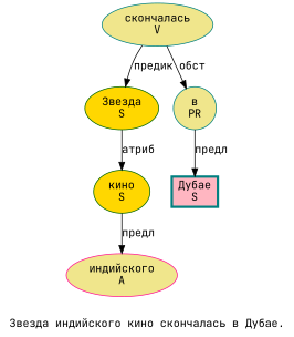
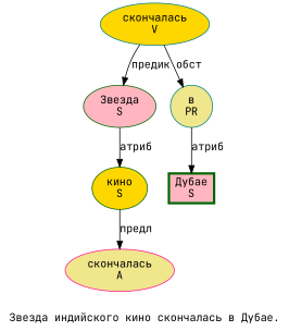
  digraph {
    fontname="JetBrains Mono"
    label="Звезда индийского кино скончалась в Дубае."
    node [color=darkgreen fillcolor=lightpink fontname="JetBrains Mono" penwidth=1 shape=ellipse style=filled]
    edge [fontname="JetBrains Mono"]
-   n1 [fillcolor=gold label="Звезда\nS"]
+   n1 [label="Звезда\nS"]
    n2 [fillcolor=gold label="кино\nS"]
-   n3 [color=deeppink fillcolor=khaki label="индийского\nA"]
-   n4 [color=teal fillcolor=khaki label="скончалась\nV"]
+   n3 [color=deeppink fillcolor=khaki label="скончалась\nA"]
+   n4 [color=teal fillcolor=gold label="скончалась\nV"]
    n5 [color=teal fillcolor=khaki label="в\nPR"]
-   n6 [color=teal label="Дубае\nS" penwidth=3 shape=box]
+   n6 [label="Дубае\nS" penwidth=3 shape=box]
    n1 -> n2 [label="атриб"]
    n2 -> n3 [label="предл"]
    n4 -> n1 [label="предик"]
    n4 -> n5 [label="обст"]
-   n5 -> n6 [label="предл"]
+   n5 -> n6 [label="атриб"]
  }
